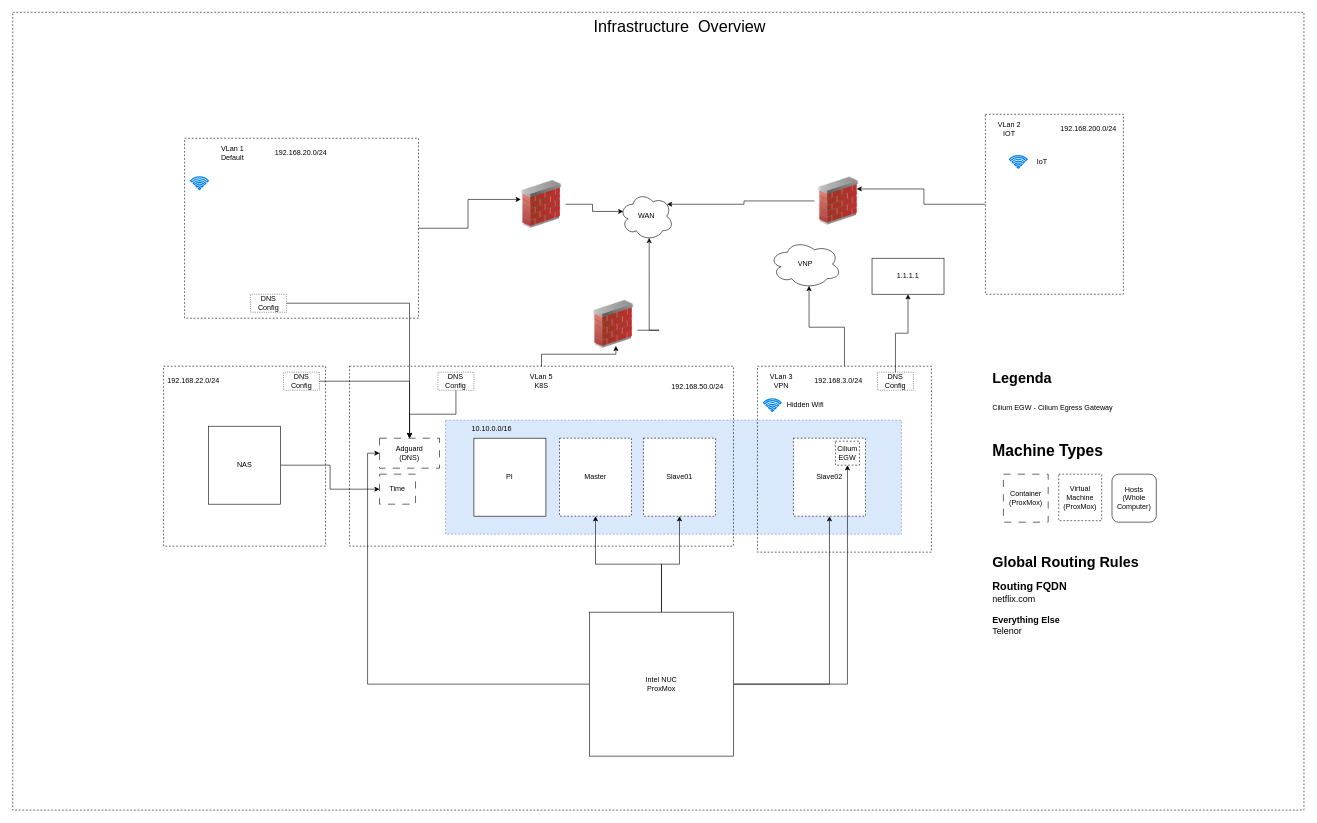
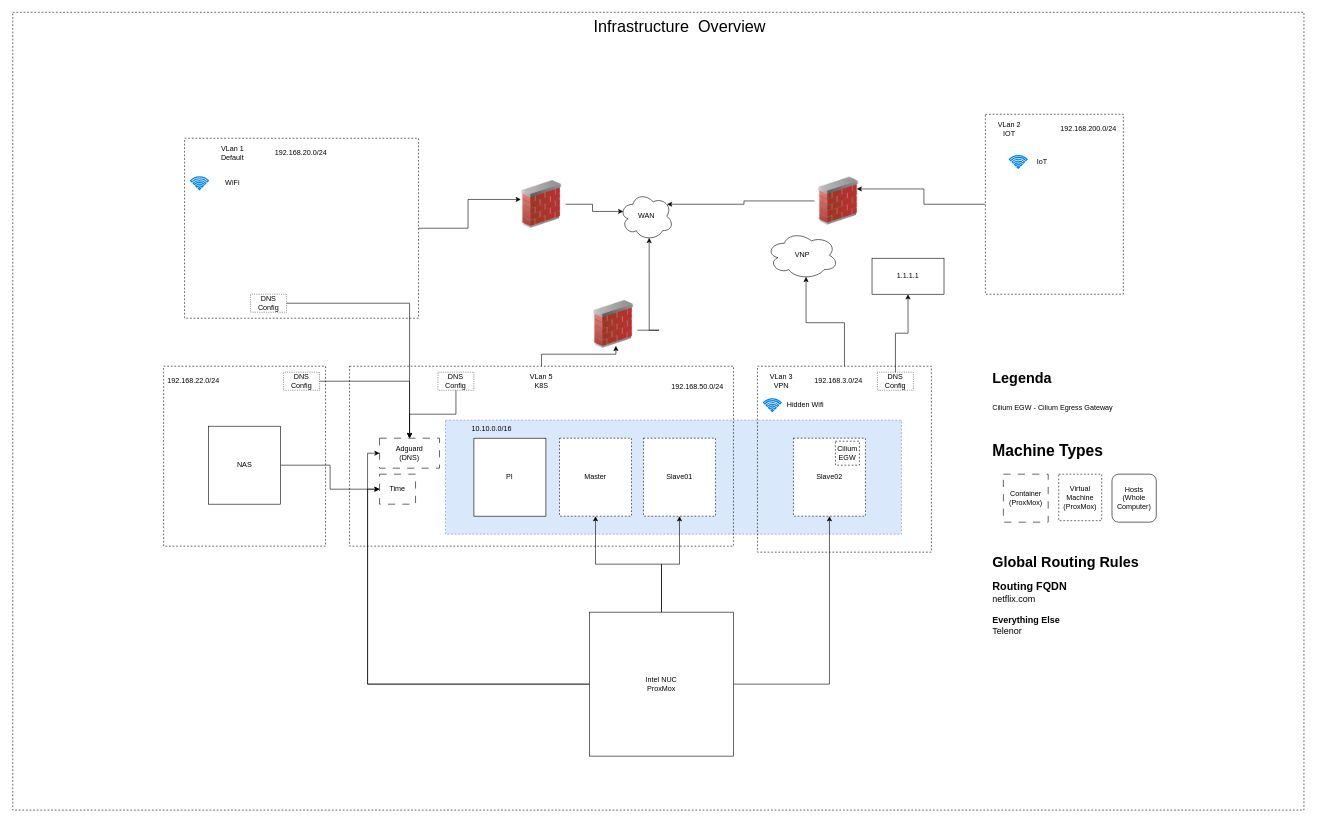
  <mxCell id="0" />
  <mxCell id="1" parent="0" />
  <mxCell id="2" value="" style="rounded=0;whiteSpace=wrap;html=1;dashed=1;" vertex="1" parent="1"><mxGeometry x="20.5" y="20" width="2152.5" height="1330" as="geometry" /></mxCell>
  <mxCell id="3" value="WAN" style="ellipse;shape=cloud;whiteSpace=wrap;html=1;" vertex="1" parent="1"><mxGeometry x="1031.96" y="320" width="90" height="80" as="geometry" /></mxCell>
- <mxCell id="4" value="VNP" style="ellipse;shape=cloud;whiteSpace=wrap;html=1;" vertex="1" parent="1"><mxGeometry x="1281.96" y="400" width="120" height="80" as="geometry" /></mxCell>
+ <mxCell id="4" value="VNP" style="ellipse;shape=cloud;whiteSpace=wrap;html=1;" vertex="1" parent="1"><mxGeometry x="1276.96" y="385" width="120" height="80" as="geometry" /></mxCell>
  <mxCell id="5" value="" style="rounded=0;whiteSpace=wrap;html=1;dashed=1;fillColor=#dae8fc;strokeColor=#6c8ebf;" vertex="1" parent="1"><mxGeometry x="741.96" y="700" width="760" height="190" as="geometry" /></mxCell>
  <mxCell id="6" value="" style="rounded=0;whiteSpace=wrap;html=1;dashed=1;fillColor=none;" vertex="1" parent="1"><mxGeometry x="1261.96" y="610" width="290" height="310" as="geometry" /></mxCell>
  <mxCell id="7" value="Slave02" style="rounded=0;whiteSpace=wrap;html=1;dashed=1;" vertex="1" parent="1"><mxGeometry x="1321.96" y="730" width="120" height="130" as="geometry" /></mxCell>
  <mxCell id="8" value="VLan 3&lt;div&gt;VPN&lt;/div&gt;" style="text;html=1;align=center;verticalAlign=middle;whiteSpace=wrap;rounded=0;" vertex="1" parent="1"><mxGeometry x="1271.96" y="620" width="60" height="30" as="geometry" /></mxCell>
  <mxCell id="9" value="Cilium&lt;br&gt;EGW" style="rounded=0;whiteSpace=wrap;html=1;dashed=1;" vertex="1" parent="1"><mxGeometry x="1391.96" y="735" width="40" height="40" as="geometry" /></mxCell>
  <mxCell id="10" value="&lt;h1 style=&quot;margin-top: 0px;&quot;&gt;&lt;span style=&quot;background-color: transparent; color: light-dark(rgb(0, 0, 0), rgb(255, 255, 255));&quot;&gt;Legenda&lt;/span&gt;&lt;/h1&gt;&lt;h1 style=&quot;margin-top: 0px;&quot;&gt;&lt;span style=&quot;background-color: transparent; color: light-dark(rgb(0, 0, 0), rgb(255, 255, 255)); font-size: 12px; font-weight: normal;&quot;&gt;Cilium EGW - Cilium Egress Gateway&lt;/span&gt;&lt;/h1&gt;&lt;div&gt;&lt;span style=&quot;background-color: transparent; color: light-dark(rgb(0, 0, 0), rgb(255, 255, 255)); font-size: 12px; font-weight: normal;&quot;&gt;&lt;br&gt;&lt;/span&gt;&lt;/div&gt;&lt;div&gt;&lt;span style=&quot;background-color: transparent; color: light-dark(rgb(0, 0, 0), rgb(255, 255, 255)); font-size: 12px; font-weight: normal;&quot;&gt;&lt;br&gt;&lt;/span&gt;&lt;/div&gt;&lt;div&gt;&lt;span style=&quot;background-color: transparent; color: light-dark(rgb(0, 0, 0), rgb(255, 255, 255));&quot;&gt;&lt;b style=&quot;&quot;&gt;&lt;font style=&quot;font-size: 26px;&quot;&gt;Machine Types&lt;/font&gt;&lt;/b&gt;&lt;/span&gt;&lt;/div&gt;&lt;div&gt;&lt;span style=&quot;background-color: transparent; color: light-dark(rgb(0, 0, 0), rgb(255, 255, 255));&quot;&gt;&lt;b style=&quot;&quot;&gt;&lt;font style=&quot;font-size: 26px;&quot;&gt;&lt;br&gt;&lt;/font&gt;&lt;/b&gt;&lt;/span&gt;&lt;/div&gt;&lt;div&gt;&lt;span style=&quot;background-color: transparent; color: light-dark(rgb(0, 0, 0), rgb(255, 255, 255));&quot;&gt;&lt;b style=&quot;&quot;&gt;&lt;font style=&quot;font-size: 26px;&quot;&gt;&lt;br&gt;&lt;/font&gt;&lt;/b&gt;&lt;/span&gt;&lt;/div&gt;&lt;div&gt;&lt;span style=&quot;background-color: transparent; color: light-dark(rgb(0, 0, 0), rgb(255, 255, 255));&quot;&gt;&lt;b style=&quot;&quot;&gt;&lt;font style=&quot;font-size: 26px;&quot;&gt;&lt;br&gt;&lt;/font&gt;&lt;/b&gt;&lt;/span&gt;&lt;/div&gt;&lt;div&gt;&lt;span style=&quot;background-color: transparent; color: light-dark(rgb(0, 0, 0), rgb(255, 255, 255));&quot;&gt;&lt;b style=&quot;&quot;&gt;&lt;font style=&quot;font-size: 26px;&quot;&gt;&lt;br&gt;&lt;/font&gt;&lt;/b&gt;&lt;/span&gt;&lt;/div&gt;&lt;div&gt;&lt;span style=&quot;background-color: transparent; color: light-dark(rgb(0, 0, 0), rgb(255, 255, 255));&quot;&gt;&lt;b style=&quot;&quot;&gt;&lt;font style=&quot;font-size: 26px;&quot;&gt;&lt;br&gt;&lt;/font&gt;&lt;/b&gt;&lt;/span&gt;&lt;/div&gt;&lt;div&gt;&lt;h1 style=&quot;margin-top: 0px;&quot;&gt;Global Routing Rules&lt;/h1&gt;&lt;/div&gt;&lt;div&gt;&lt;b&gt;&lt;font style=&quot;font-size: 18px;&quot;&gt;Routing FQDN&lt;/font&gt;&lt;/b&gt;&lt;/div&gt;&lt;div&gt;&lt;div&gt;&lt;font style=&quot;font-size: 15px;&quot;&gt;netflix.com&lt;/font&gt;&lt;/div&gt;&lt;/div&gt;&lt;div&gt;&lt;font style=&quot;font-size: 15px;&quot;&gt;&lt;br&gt;&lt;/font&gt;&lt;/div&gt;&lt;div&gt;&lt;font style=&quot;font-size: 15px;&quot;&gt;&lt;b&gt;Everything Else&lt;/b&gt;&lt;/font&gt;&lt;/div&gt;&lt;div&gt;&lt;span style=&quot;font-size: 15px;&quot;&gt;Telenor&amp;nbsp;&lt;/span&gt;&lt;/div&gt;" style="text;html=1;whiteSpace=wrap;overflow=hidden;rounded=0;" vertex="1" parent="1"><mxGeometry x="1651.66" y="610" width="330" height="590" as="geometry" /></mxCell>
  <mxCell id="11" value="" style="rounded=0;whiteSpace=wrap;html=1;dashed=1;fillColor=none;" vertex="1" parent="1"><mxGeometry x="581.96" y="610" width="640" height="300" as="geometry" /></mxCell>
  <mxCell id="12" value="VLan 5&lt;div&gt;K8S&lt;/div&gt;" style="text;html=1;align=center;verticalAlign=middle;whiteSpace=wrap;rounded=0;" vertex="1" parent="1"><mxGeometry x="871.96" y="620" width="60" height="30" as="geometry" /></mxCell>
  <mxCell id="13" value="Slave01" style="rounded=0;whiteSpace=wrap;html=1;dashed=1;" vertex="1" parent="1"><mxGeometry x="1071.96" y="730" width="120" height="130" as="geometry" /></mxCell>
  <mxCell id="14" value="Master" style="rounded=0;whiteSpace=wrap;html=1;dashed=1;" vertex="1" parent="1"><mxGeometry x="931.96" y="730" width="120" height="130" as="geometry" /></mxCell>
  <mxCell id="15" value="PI" style="rounded=0;whiteSpace=wrap;html=1;" vertex="1" parent="1"><mxGeometry x="789.3" y="730" width="120" height="130" as="geometry" /></mxCell>
  <mxCell id="16" style="edgeStyle=orthogonalEdgeStyle;rounded=0;orthogonalLoop=1;jettySize=auto;html=1;" edge="1" parent="1" source="21" target="13"><mxGeometry relative="1" as="geometry" /></mxCell>
  <mxCell id="17" style="edgeStyle=orthogonalEdgeStyle;rounded=0;orthogonalLoop=1;jettySize=auto;html=1;" edge="1" parent="1" source="21" target="7"><mxGeometry relative="1" as="geometry" /></mxCell>
  <mxCell id="18" style="edgeStyle=orthogonalEdgeStyle;rounded=0;orthogonalLoop=1;jettySize=auto;html=1;" edge="1" parent="1" source="21" target="14"><mxGeometry relative="1" as="geometry" /></mxCell>
- <mxCell id="19" style="edgeStyle=orthogonalEdgeStyle;rounded=0;orthogonalLoop=1;jettySize=auto;html=1;" edge="1" parent="1" source="21" target="9"><mxGeometry relative="1" as="geometry" /></mxCell>
+ <mxCell id="19" style="edgeStyle=orthogonalEdgeStyle;rounded=0;orthogonalLoop=1;jettySize=auto;html=1;entryX=0;entryY=0.5;entryDx=0;entryDy=0;" edge="1" parent="1" source="21" target="23"><mxGeometry relative="1" as="geometry" /></mxCell>
  <mxCell id="20" style="edgeStyle=orthogonalEdgeStyle;rounded=0;orthogonalLoop=1;jettySize=auto;html=1;entryX=0;entryY=0.5;entryDx=0;entryDy=0;" edge="1" parent="1" source="21" target="22"><mxGeometry relative="1" as="geometry" /></mxCell>
  <mxCell id="21" value="Intel NUC&lt;div&gt;ProxMox&lt;/div&gt;" style="whiteSpace=wrap;html=1;aspect=fixed;" vertex="1" parent="1"><mxGeometry x="981.96" y="1020" width="240" height="240" as="geometry" /></mxCell>
  <mxCell id="22" value="Adguard&lt;div&gt;(DNS)&lt;/div&gt;" style="rounded=0;whiteSpace=wrap;html=1;dashed=1;dashPattern=12 12;" vertex="1" parent="1"><mxGeometry x="631.96" y="730" width="100" height="50" as="geometry" /></mxCell>
  <mxCell id="23" value="Time" style="rounded=0;whiteSpace=wrap;html=1;dashed=1;dashPattern=12 12;" vertex="1" parent="1"><mxGeometry x="631.96" y="790" width="60" height="50" as="geometry" /></mxCell>
  <mxCell id="24" value="" style="shape=image;verticalLabelPosition=bottom;labelBackgroundColor=default;verticalAlign=top;aspect=fixed;imageAspect=0;image=https://upload.wikimedia.org/wikipedia/commons/thumb/3/39/Kubernetes_logo_without_workmark.svg/1200px-Kubernetes_logo_without_workmark.svg.png;" vertex="1" parent="1"><mxGeometry x="741.96" y="700" width="30.87" height="30" as="geometry" /></mxCell>
  <mxCell id="25" value="Container&lt;div&gt;(ProxMox)&lt;/div&gt;" style="rounded=0;whiteSpace=wrap;html=1;dashed=1;dashPattern=12 12;" vertex="1" parent="1"><mxGeometry x="1671.96" y="790" width="74.67" height="80" as="geometry" /></mxCell>
  <mxCell id="26" value="Hosts (Whole Computer)" style="whiteSpace=wrap;html=1;rounded=1;" vertex="1" parent="1"><mxGeometry x="1853" y="790" width="73.85" height="80" as="geometry" /></mxCell>
  <mxCell id="27" value="Virtual Machine&lt;div&gt;(ProxMox)&lt;/div&gt;" style="rounded=0;whiteSpace=wrap;html=1;dashed=1;" vertex="1" parent="1"><mxGeometry x="1764.27" y="790" width="71.54" height="77.5" as="geometry" /></mxCell>
  <mxCell id="28" style="edgeStyle=orthogonalEdgeStyle;rounded=0;orthogonalLoop=1;jettySize=auto;html=1;entryX=0.55;entryY=0.95;entryDx=0;entryDy=0;entryPerimeter=0;" edge="1" parent="1" source="6" target="4"><mxGeometry relative="1" as="geometry" /></mxCell>
  <mxCell id="29" value="" style="rounded=0;whiteSpace=wrap;html=1;dashed=1;fillColor=none;" vertex="1" parent="1"><mxGeometry x="271.96" y="610" width="270" height="300" as="geometry" /></mxCell>
  <mxCell id="30" style="edgeStyle=orthogonalEdgeStyle;rounded=0;orthogonalLoop=1;jettySize=auto;html=1;" edge="1" parent="1" source="31" target="23"><mxGeometry relative="1" as="geometry" /></mxCell>
  <mxCell id="31" value="NAS" style="rounded=0;whiteSpace=wrap;html=1;" vertex="1" parent="1"><mxGeometry x="346.96" y="710" width="120" height="130" as="geometry" /></mxCell>
  <mxCell id="32" value="" style="rounded=0;whiteSpace=wrap;html=1;dashed=1;fillColor=none;" vertex="1" parent="1"><mxGeometry x="306.96" y="230" width="390" height="300" as="geometry" /></mxCell>
  <mxCell id="33" value="VLan 1&lt;div&gt;Default&lt;/div&gt;" style="text;html=1;align=center;verticalAlign=middle;whiteSpace=wrap;rounded=0;" vertex="1" parent="1"><mxGeometry x="356.96" y="240" width="60" height="30" as="geometry" /></mxCell>
  <mxCell id="34" value="" style="html=1;verticalLabelPosition=bottom;align=center;labelBackgroundColor=#ffffff;verticalAlign=top;strokeWidth=2;strokeColor=#0080F0;shadow=0;dashed=0;shape=mxgraph.ios7.icons.wifi;pointerEvents=1" vertex="1" parent="1"><mxGeometry x="316.96" y="294.5" width="29.7" height="21" as="geometry" /></mxCell>
+ <mxCell id="35" value="WiFi" style="text;html=1;align=center;verticalAlign=middle;whiteSpace=wrap;rounded=0;" vertex="1" parent="1"><mxGeometry x="356.96" y="290" width="60" height="30" as="geometry" /></mxCell>
  <mxCell id="36" style="edgeStyle=orthogonalEdgeStyle;rounded=0;orthogonalLoop=1;jettySize=auto;html=1;" edge="1" parent="1" source="37" target="22"><mxGeometry relative="1" as="geometry" /></mxCell>
  <mxCell id="37" value="DNS Config" style="text;html=1;align=center;verticalAlign=middle;whiteSpace=wrap;rounded=0;fillColor=none;strokeColor=default;dashed=1;dashPattern=1 2;" vertex="1" parent="1"><mxGeometry x="416.96" y="490" width="60" height="30" as="geometry" /></mxCell>
  <mxCell id="38" style="edgeStyle=orthogonalEdgeStyle;rounded=0;orthogonalLoop=1;jettySize=auto;html=1;" edge="1" parent="1" source="39" target="22"><mxGeometry relative="1" as="geometry" /></mxCell>
  <mxCell id="39" value="DNS Config" style="text;html=1;align=center;verticalAlign=middle;whiteSpace=wrap;rounded=0;fillColor=none;strokeColor=default;dashed=1;dashPattern=1 2;" vertex="1" parent="1"><mxGeometry x="471.96" y="620" width="60" height="30" as="geometry" /></mxCell>
  <mxCell id="40" style="edgeStyle=orthogonalEdgeStyle;rounded=0;orthogonalLoop=1;jettySize=auto;html=1;entryX=0.5;entryY=0;entryDx=0;entryDy=0;" edge="1" parent="1" source="41" target="22"><mxGeometry relative="1" as="geometry" /></mxCell>
  <mxCell id="41" value="DNS Config" style="text;html=1;align=center;verticalAlign=middle;whiteSpace=wrap;rounded=0;fillColor=none;strokeColor=default;dashed=1;dashPattern=1 2;" vertex="1" parent="1"><mxGeometry x="729.3" y="620" width="60" height="30" as="geometry" /></mxCell>
  <mxCell id="42" style="edgeStyle=orthogonalEdgeStyle;rounded=0;orthogonalLoop=1;jettySize=auto;html=1;entryX=0.5;entryY=1;entryDx=0;entryDy=0;" edge="1" parent="1" source="43" target="44"><mxGeometry relative="1" as="geometry" /></mxCell>
  <mxCell id="43" value="DNS Config" style="text;html=1;align=center;verticalAlign=middle;whiteSpace=wrap;rounded=0;fillColor=none;strokeColor=default;dashed=1;dashPattern=1 2;" vertex="1" parent="1"><mxGeometry x="1461.96" y="620" width="60" height="30" as="geometry" /></mxCell>
  <mxCell id="44" value="1.1.1.1" style="rounded=0;whiteSpace=wrap;html=1;" vertex="1" parent="1"><mxGeometry x="1452.96" y="430" width="120" height="60" as="geometry" /></mxCell>
  <mxCell id="45" style="edgeStyle=orthogonalEdgeStyle;rounded=0;orthogonalLoop=1;jettySize=auto;html=1;entryX=0.55;entryY=0.95;entryDx=0;entryDy=0;entryPerimeter=0;" edge="1" parent="1" source="58" target="3"><mxGeometry relative="1" as="geometry"><Array as="points"><mxPoint x="1097.96" y="550" /><mxPoint x="1097.96" y="550" /></Array></mxGeometry></mxCell>
  <mxCell id="46" style="edgeStyle=orthogonalEdgeStyle;rounded=0;orthogonalLoop=1;jettySize=auto;html=1;entryX=0.07;entryY=0.4;entryDx=0;entryDy=0;entryPerimeter=0;" edge="1" parent="1" source="60" target="3"><mxGeometry relative="1" as="geometry" /></mxCell>
  <mxCell id="47" value="192.168.20.0/24" style="text;html=1;align=center;verticalAlign=middle;whiteSpace=wrap;rounded=0;" vertex="1" parent="1"><mxGeometry x="470.96" y="240" width="60" height="30" as="geometry" /></mxCell>
  <mxCell id="48" value="192.168.50.0/24" style="text;html=1;align=center;verticalAlign=middle;whiteSpace=wrap;rounded=0;" vertex="1" parent="1"><mxGeometry x="1131.96" y="630" width="60" height="30" as="geometry" /></mxCell>
  <mxCell id="49" value="192.168.3.0/24" style="text;html=1;align=center;verticalAlign=middle;whiteSpace=wrap;rounded=0;" vertex="1" parent="1"><mxGeometry x="1366.96" y="620" width="60" height="30" as="geometry" /></mxCell>
  <mxCell id="50" value="192.168.22&lt;span style=&quot;background-color: transparent; color: light-dark(rgb(0, 0, 0), rgb(255, 255, 255));&quot;&gt;.0/24&lt;/span&gt;" style="text;html=1;align=center;verticalAlign=middle;whiteSpace=wrap;rounded=0;" vertex="1" parent="1"><mxGeometry x="291.96" y="620" width="60" height="30" as="geometry" /></mxCell>
  <mxCell id="51" value="" style="rounded=0;whiteSpace=wrap;html=1;dashed=1;fillColor=none;" vertex="1" parent="1"><mxGeometry x="1641.96" y="190" width="230" height="300" as="geometry" /></mxCell>
  <mxCell id="52" value="VLan 2&lt;div&gt;IOT&lt;/div&gt;" style="text;html=1;align=center;verticalAlign=middle;whiteSpace=wrap;rounded=0;" vertex="1" parent="1"><mxGeometry x="1651.66" y="200" width="60" height="30" as="geometry" /></mxCell>
  <mxCell id="53" value="" style="html=1;verticalLabelPosition=bottom;align=center;labelBackgroundColor=#ffffff;verticalAlign=top;strokeWidth=2;strokeColor=#0080F0;shadow=0;dashed=0;shape=mxgraph.ios7.icons.wifi;pointerEvents=1" vertex="1" parent="1"><mxGeometry x="1681.96" y="259" width="29.7" height="21" as="geometry" /></mxCell>
  <mxCell id="54" value="IoT" style="text;html=1;align=left;verticalAlign=middle;whiteSpace=wrap;rounded=0;" vertex="1" parent="1"><mxGeometry x="1725.81" y="254.5" width="110" height="30" as="geometry" /></mxCell>
  <mxCell id="55" value="192.168.200.0/24" style="text;html=1;align=center;verticalAlign=middle;whiteSpace=wrap;rounded=0;" vertex="1" parent="1"><mxGeometry x="1783.5" y="200" width="60" height="30" as="geometry" /></mxCell>
  <mxCell id="56" style="edgeStyle=orthogonalEdgeStyle;rounded=0;orthogonalLoop=1;jettySize=auto;html=1;entryX=0.88;entryY=0.25;entryDx=0;entryDy=0;entryPerimeter=0;" edge="1" parent="1" source="62" target="3"><mxGeometry relative="1" as="geometry" /></mxCell>
  <mxCell id="57" value="" style="edgeStyle=orthogonalEdgeStyle;rounded=0;orthogonalLoop=1;jettySize=auto;html=1;entryX=0.55;entryY=0.95;entryDx=0;entryDy=0;entryPerimeter=0;" edge="1" parent="1" source="11" target="58"><mxGeometry relative="1" as="geometry"><mxPoint x="1097.96" y="610" as="sourcePoint" /><mxPoint x="1097.96" y="396" as="targetPoint" /><Array as="points" /></mxGeometry></mxCell>
  <mxCell id="58" value="" style="image;html=1;image=img/lib/clip_art/networking/Firewall_02_128x128.png" vertex="1" parent="1"><mxGeometry x="981.96" y="500" width="80" height="80" as="geometry" /></mxCell>
  <mxCell id="59" value="" style="edgeStyle=orthogonalEdgeStyle;rounded=0;orthogonalLoop=1;jettySize=auto;html=1;entryX=0.07;entryY=0.4;entryDx=0;entryDy=0;entryPerimeter=0;" edge="1" parent="1" source="32" target="60"><mxGeometry relative="1" as="geometry"><mxPoint x="696.96" y="380" as="sourcePoint" /><mxPoint x="1039.96" y="352" as="targetPoint" /></mxGeometry></mxCell>
  <mxCell id="60" value="" style="image;html=1;image=img/lib/clip_art/networking/Firewall_02_128x128.png" vertex="1" parent="1"><mxGeometry x="861.96" y="300" width="80" height="80" as="geometry" /></mxCell>
  <mxCell id="61" value="" style="edgeStyle=orthogonalEdgeStyle;rounded=0;orthogonalLoop=1;jettySize=auto;html=1;entryX=0.88;entryY=0.25;entryDx=0;entryDy=0;entryPerimeter=0;" edge="1" parent="1" source="51" target="62"><mxGeometry relative="1" as="geometry"><mxPoint x="1641.96" y="340" as="sourcePoint" /><mxPoint x="1137.96" y="340" as="targetPoint" /></mxGeometry></mxCell>
  <mxCell id="62" value="" style="image;html=1;image=img/lib/clip_art/networking/Firewall_02_128x128.png" vertex="1" parent="1"><mxGeometry x="1356.96" y="294.5" width="80" height="80" as="geometry" /></mxCell>
  <mxCell id="63" value="" style="html=1;verticalLabelPosition=bottom;align=center;labelBackgroundColor=#ffffff;verticalAlign=top;strokeWidth=2;strokeColor=#0080F0;shadow=0;dashed=0;shape=mxgraph.ios7.icons.wifi;pointerEvents=1" vertex="1" parent="1"><mxGeometry x="1271.96" y="664.5" width="29.7" height="21" as="geometry" /></mxCell>
  <mxCell id="64" value="Hidden Wifi" style="text;html=1;align=center;verticalAlign=middle;whiteSpace=wrap;rounded=0;" vertex="1" parent="1"><mxGeometry x="1286.96" y="660" width="110" height="30" as="geometry" /></mxCell>
  <mxCell id="65" value="10.10.0.0/16" style="text;html=1;align=center;verticalAlign=middle;whiteSpace=wrap;rounded=0;" vertex="1" parent="1"><mxGeometry x="789.3" y="700" width="60" height="30" as="geometry" /></mxCell>
  <mxCell id="66" value="&lt;font style=&quot;font-size: 27px;&quot;&gt;Infrastructure&amp;nbsp; Overview&lt;/font&gt;" style="text;html=1;align=center;verticalAlign=middle;whiteSpace=wrap;rounded=0;" vertex="1" parent="1"><mxGeometry x="972.48" y="30" width="321.04" height="30" as="geometry" /></mxCell>
